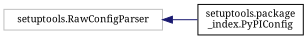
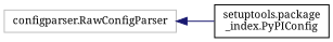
  digraph {
    rankdir=LR
    fontname="Noto Serif"
    node [fillcolor=white fontname="Noto Serif" fontsize=10 shape=record style=filled]
-   n1 [color=grey75 height=0.2 label="setuptools.RawConfigParser" width=0.4]
+   n1 [color=grey75 height=0.2 label="configparser.RawConfigParser" width=0.4]
    n2 [color=black height=0.2 label="setuptools.package\l_index.PyPIConfig" width=0.4]
    n1 -> n2 [color=midnightblue dir=back fontname="Noto Serif" fontsize=10 labelfontname=Helvetica labelfontsize=10 style=solid]
  }
